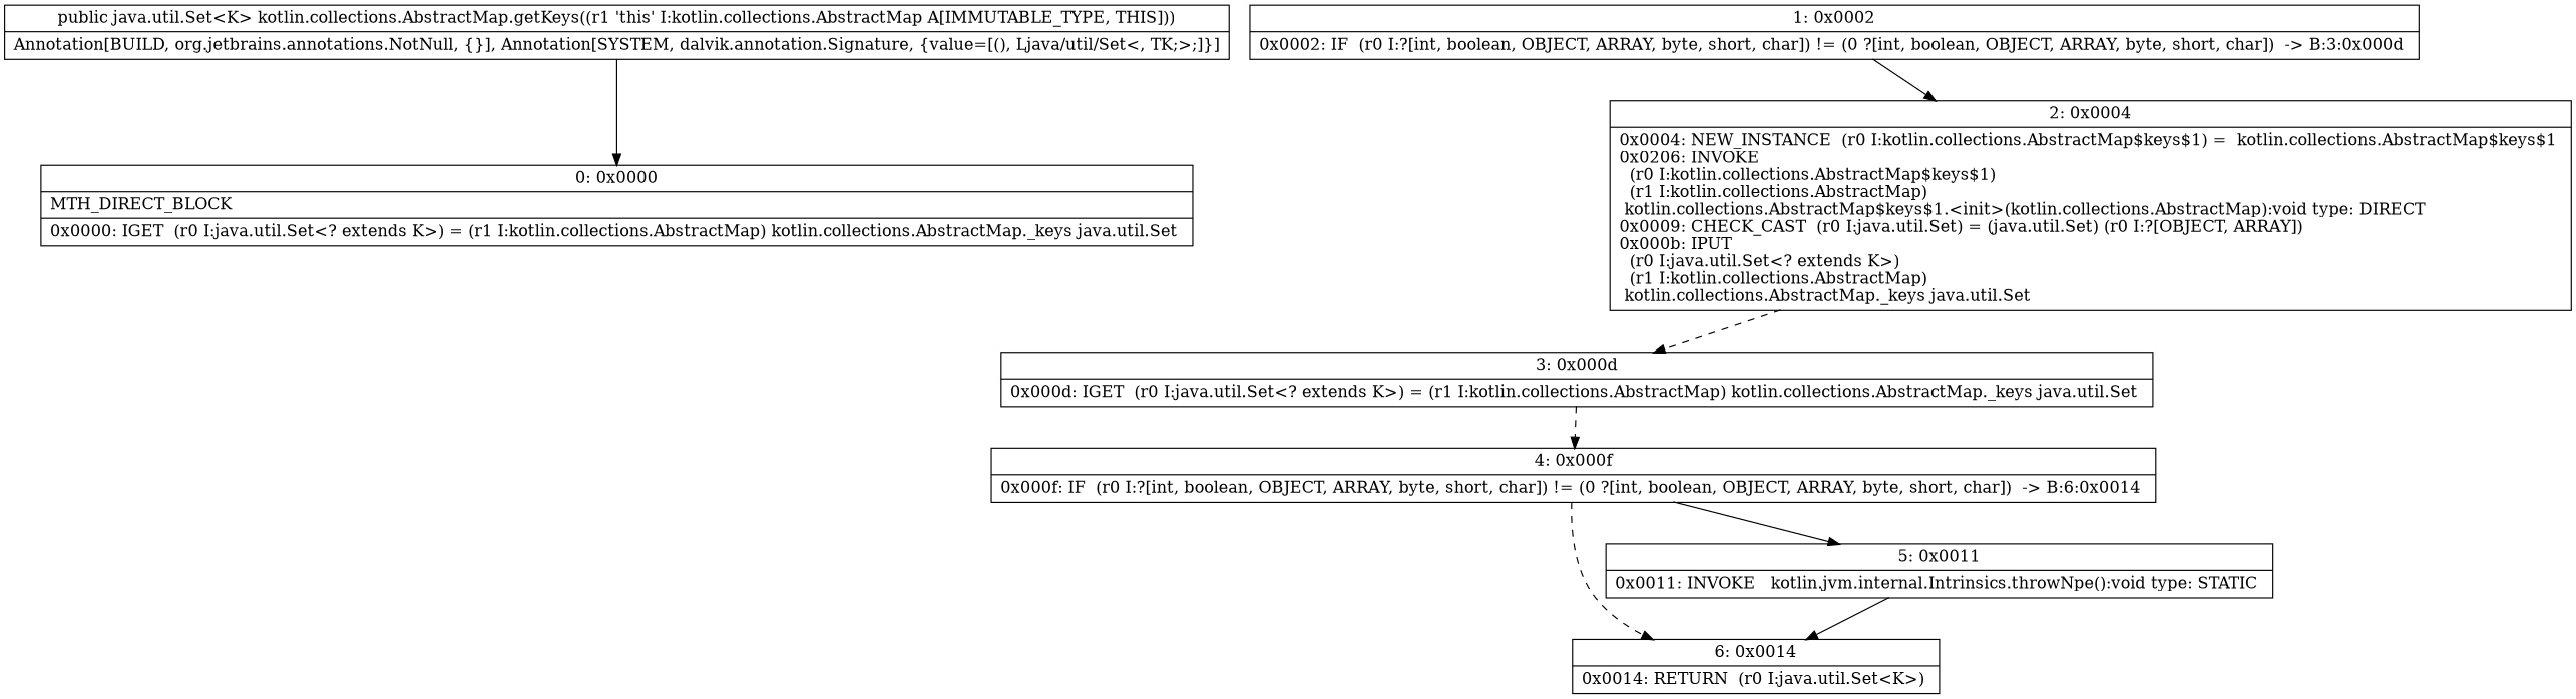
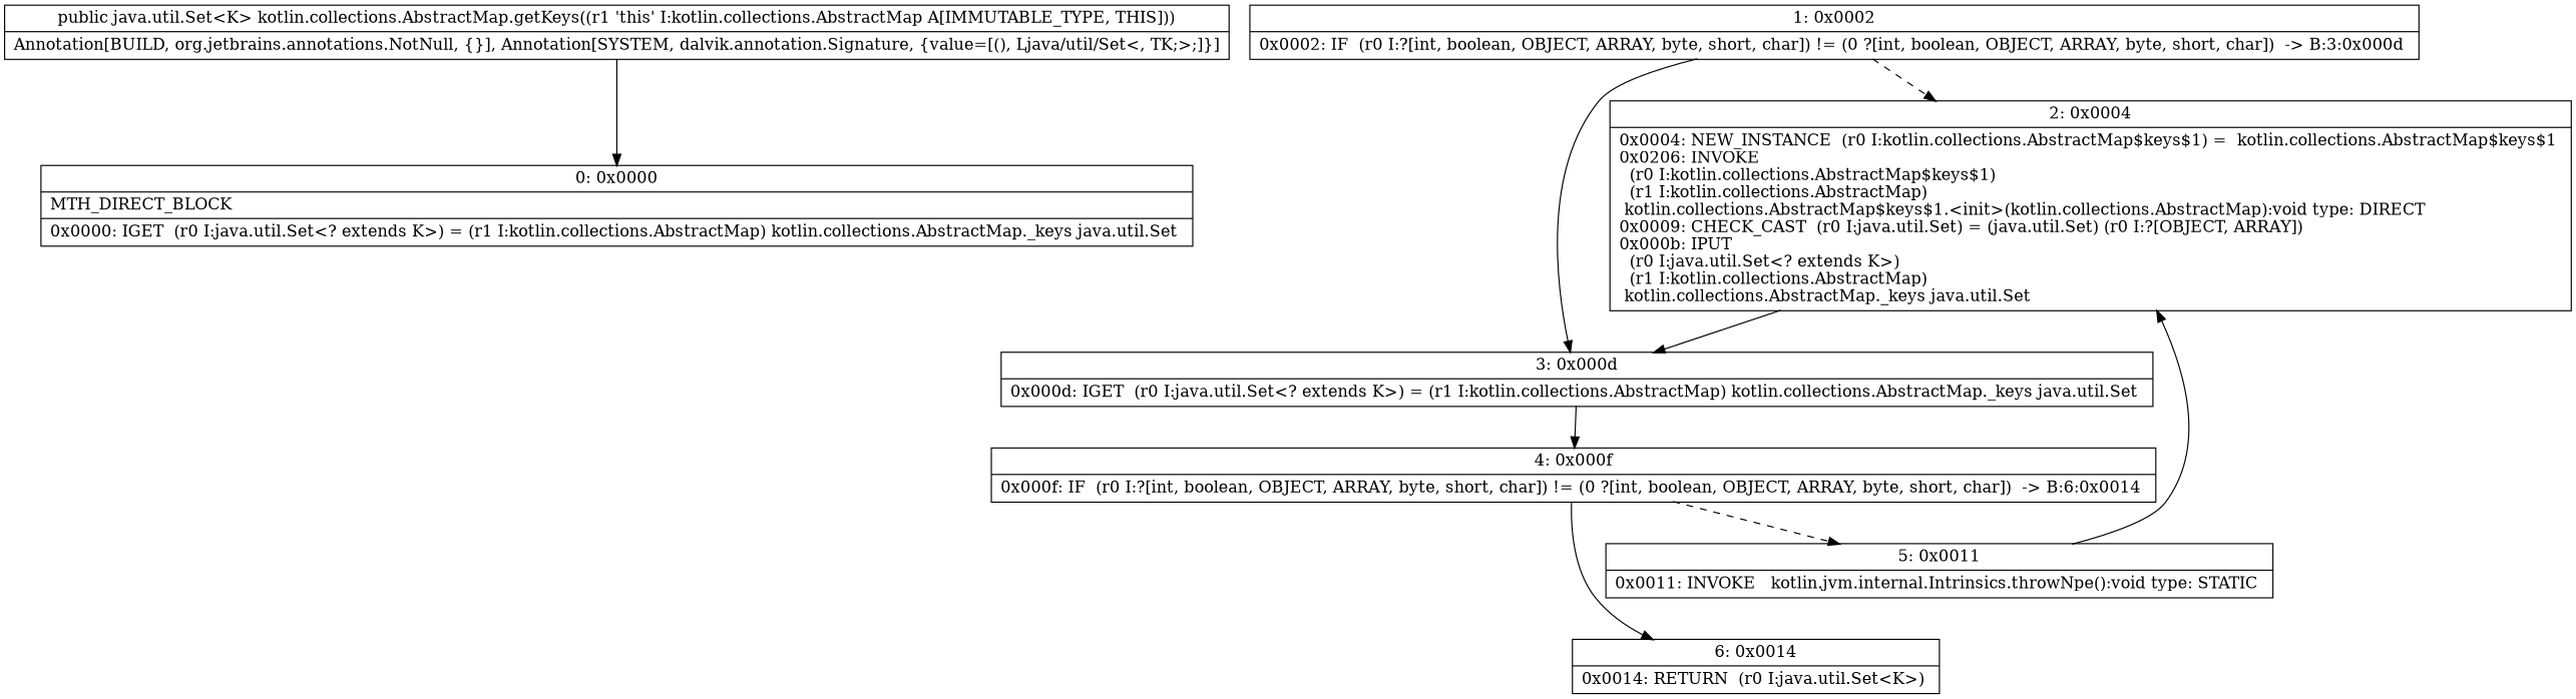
  digraph {
    node [shape=record]
    n1 [label="{0\:\ 0x0000|MTH_DIRECT_BLOCK\l|0x0000: IGET  (r0 I:java.util.Set\<? extends K\>) = (r1 I:kotlin.collections.AbstractMap) kotlin.collections.AbstractMap._keys java.util.Set \l}"]
    n2 [label="{1\:\ 0x0002|0x0002: IF  (r0 I:?[int, boolean, OBJECT, ARRAY, byte, short, char]) != (0 ?[int, boolean, OBJECT, ARRAY, byte, short, char])  \-\> B:3:0x000d \l}"]
    n3 [label="{2\:\ 0x0004|0x0004: NEW_INSTANCE  (r0 I:kotlin.collections.AbstractMap$keys$1) =  kotlin.collections.AbstractMap$keys$1 \l0x0206: INVOKE  \l  (r0 I:kotlin.collections.AbstractMap$keys$1)\l  (r1 I:kotlin.collections.AbstractMap)\l kotlin.collections.AbstractMap$keys$1.\<init\>(kotlin.collections.AbstractMap):void type: DIRECT \l0x0009: CHECK_CAST  (r0 I:java.util.Set) = (java.util.Set) (r0 I:?[OBJECT, ARRAY]) \l0x000b: IPUT  \l  (r0 I:java.util.Set\<? extends K\>)\l  (r1 I:kotlin.collections.AbstractMap)\l kotlin.collections.AbstractMap._keys java.util.Set \l}"]
    n4 [label="{3\:\ 0x000d|0x000d: IGET  (r0 I:java.util.Set\<? extends K\>) = (r1 I:kotlin.collections.AbstractMap) kotlin.collections.AbstractMap._keys java.util.Set \l}"]
    n5 [label="{4\:\ 0x000f|0x000f: IF  (r0 I:?[int, boolean, OBJECT, ARRAY, byte, short, char]) != (0 ?[int, boolean, OBJECT, ARRAY, byte, short, char])  \-\> B:6:0x0014 \l}"]
    n6 [label="{5\:\ 0x0011|0x0011: INVOKE   kotlin.jvm.internal.Intrinsics.throwNpe():void type: STATIC \l}"]
    n7 [label="{6\:\ 0x0014|0x0014: RETURN  (r0 I:java.util.Set\<K\>) \l}"]
    n8 [label="{public java.util.Set\<K\> kotlin.collections.AbstractMap.getKeys((r1 'this' I:kotlin.collections.AbstractMap A[IMMUTABLE_TYPE, THIS]))  | Annotation[BUILD, org.jetbrains.annotations.NotNull, \{\}], Annotation[SYSTEM, dalvik.annotation.Signature, \{value=[(), Ljava\/util\/Set\<, TK;\>;]\}]\l}"]
-   n2 -> n3 [style=solid]
-   n3 -> n4 [style=dashed]
-   n4 -> n5 [style=dashed]
-   n5 -> n6 [style=solid]
-   n5 -> n7 [style=dashed]
-   n6 -> n7
+   n2 -> n3 [style=dashed]
+   n2 -> n4
+   n3 -> n4
+   n4 -> n5
+   n5 -> n6 [style=dashed]
+   n5 -> n7
+   n6 -> n3
    n8 -> n1
  }
